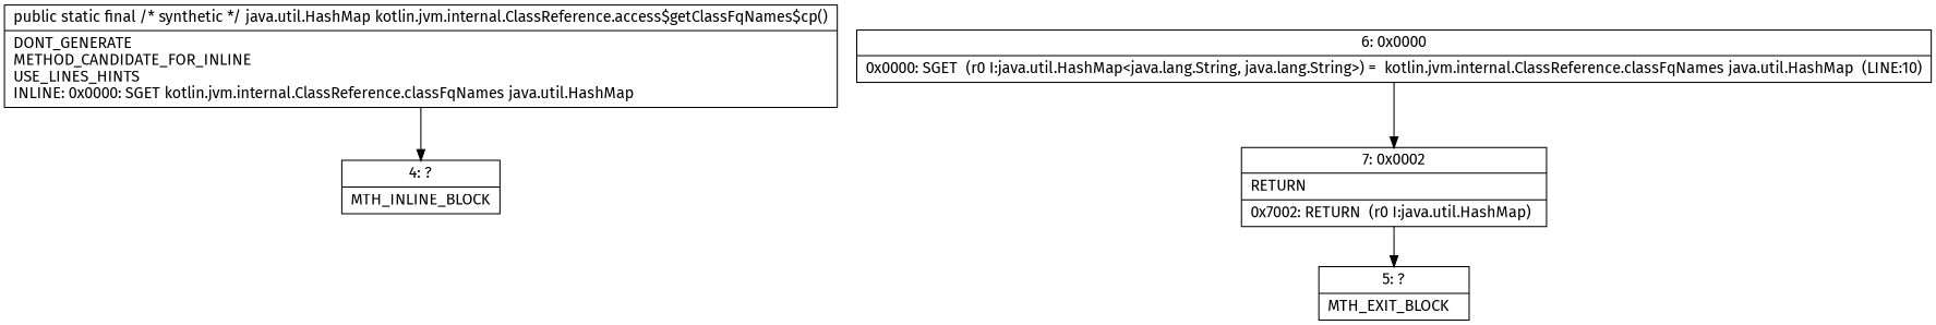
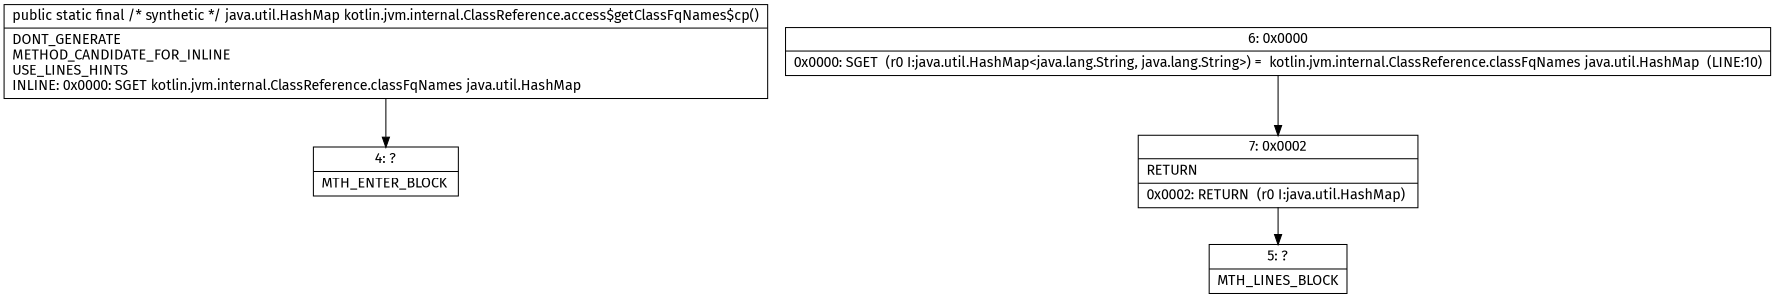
  digraph {
    fontname="Fira Sans"
    node [fontname="Fira Sans" shape=record]
    edge [fontname="Fira Sans"]
-   n1 [label="{4\:\ ?|MTH_INLINE_BLOCK\l}"]
+   n1 [label="{4\:\ ?|MTH_ENTER_BLOCK\l}"]
    n2 [label="{6\:\ 0x0000|0x0000: SGET  (r0 I:java.util.HashMap\<java.lang.String, java.lang.String\>) =  kotlin.jvm.internal.ClassReference.classFqNames java.util.HashMap  (LINE:10)\l}"]
-   n3 [label="{7\:\ 0x0002|RETURN\l|0x7002: RETURN  (r0 I:java.util.HashMap) \l}"]
-   n4 [label="{5\:\ ?|MTH_EXIT_BLOCK\l}"]
+   n3 [label="{7\:\ 0x0002|RETURN\l|0x0002: RETURN  (r0 I:java.util.HashMap) \l}"]
+   n4 [label="{5\:\ ?|MTH_LINES_BLOCK\l}"]
    n5 [label="{public static final \/* synthetic *\/ java.util.HashMap kotlin.jvm.internal.ClassReference.access$getClassFqNames$cp()  | DONT_GENERATE\lMETHOD_CANDIDATE_FOR_INLINE\lUSE_LINES_HINTS\lINLINE: 0x0000: SGET   kotlin.jvm.internal.ClassReference.classFqNames java.util.HashMap\l}"]
    n2 -> n3
    n3 -> n4
    n5 -> n1
  }
